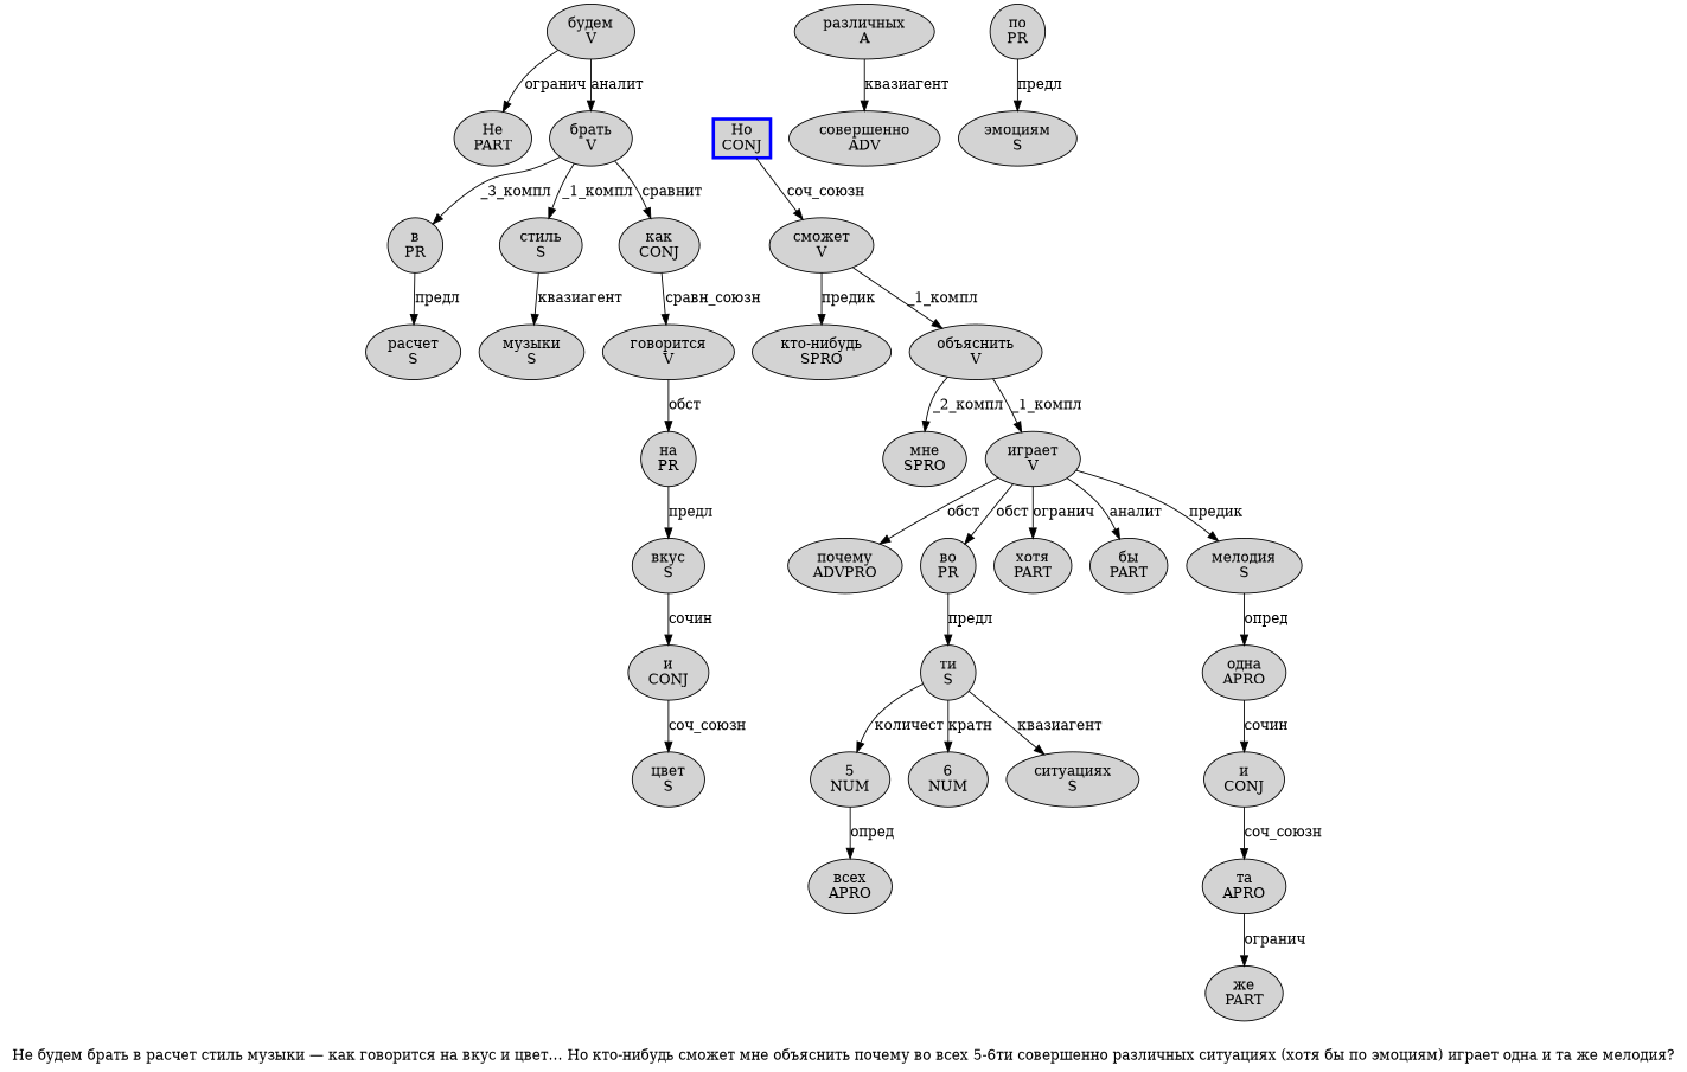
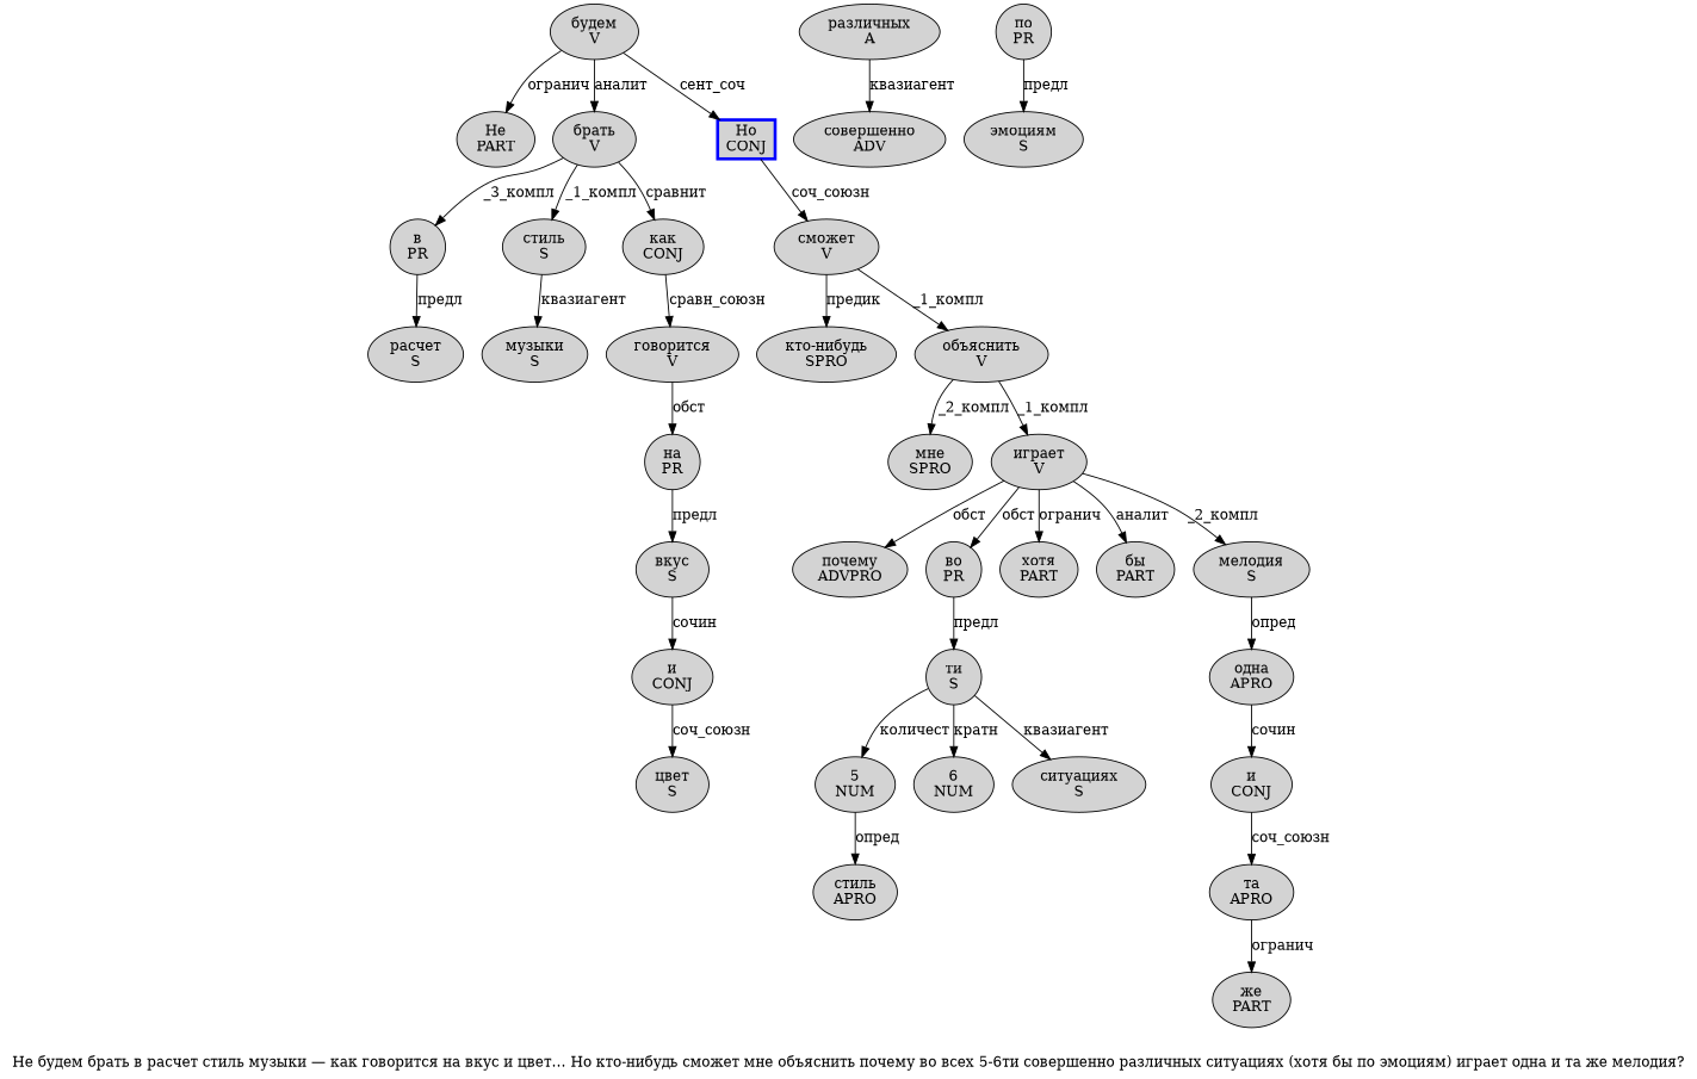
  digraph {
    label="Не будем брать в расчет стиль музыки — как говорится на вкус и цвет… Но кто-нибудь сможет мне объяснить почему во всех 5-6ти совершенно различных ситуациях (хотя бы по эмоциям) играет одна и та же мелодия?"
    node [fillcolor=lightgray penwidth=1 shape=ellipse style=filled]
    n1 [label="Не\nPART"]
    n2 [label="будем\nV"]
    n3 [label="брать\nV"]
    n4 [color=blue label="Но\nCONJ" penwidth=3 shape=box]
    n5 [label="в\nPR"]
    n6 [label="стиль\nS"]
    n7 [label="как\nCONJ"]
    n8 [label="сможет\nV"]
    n9 [label="расчет\nS"]
    n10 [label="музыки\nS"]
    n11 [label="говорится\nV"]
    n12 [label="на\nPR"]
    n13 [label="вкус\nS"]
    n14 [label="и\nCONJ"]
    n15 [label="цвет\nS"]
    n16 [label="кто-нибудь\nSPRO"]
    n17 [label="объяснить\nV"]
    n18 [label="мне\nSPRO"]
    n19 [label="играет\nV"]
    n20 [label="почему\nADVPRO"]
    n21 [label="во\nPR"]
    n22 [label="хотя\nPART"]
    n23 [label="бы\nPART"]
    n24 [label="мелодия\nS"]
    n25 [label="ти\nS"]
    n26 [label="5\nNUM"]
    n27 [label="6\nNUM"]
    n28 [label="ситуациях\nS"]
-   n29 [label="всех\nAPRO"]
+   n29 [label="стиль\nAPRO"]
    n30 [label="совершенно\nADV"]
    n31 [label="различных\nA"]
    n32 [label="по\nPR"]
    n33 [label="эмоциям\nS"]
    n34 [label="одна\nAPRO"]
    n35 [label="и\nCONJ"]
    n36 [label="та\nAPRO"]
    n37 [label="же\nPART"]
    n2 -> n1 [label="огранич"]
    n2 -> n3 [label="аналит"]
+   n2 -> n4 [label="сент_соч"]
    n3 -> n5 [label="_3_компл"]
    n3 -> n6 [label="_1_компл"]
    n3 -> n7 [label="сравнит"]
    n4 -> n8 [label="соч_союзн"]
    n5 -> n9 [label="предл"]
    n6 -> n10 [label="квазиагент"]
    n7 -> n11 [label="сравн_союзн"]
    n8 -> n16 [label="предик"]
    n8 -> n17 [label="_1_компл"]
    n11 -> n12 [label="обст"]
    n12 -> n13 [label="предл"]
    n13 -> n14 [label="сочин"]
    n14 -> n15 [label="соч_союзн"]
    n17 -> n18 [label="_2_компл"]
    n17 -> n19 [label="_1_компл"]
    n19 -> n20 [label="обст"]
    n19 -> n21 [label="обст"]
    n19 -> n22 [label="огранич"]
    n19 -> n23 [label="аналит"]
-   n19 -> n24 [label="предик"]
+   n19 -> n24 [label="_2_компл"]
    n21 -> n25 [label="предл"]
    n24 -> n34 [label="опред"]
    n25 -> n26 [label="количест"]
    n25 -> n27 [label="кратн"]
    n25 -> n28 [label="квазиагент"]
    n26 -> n29 [label="опред"]
    n31 -> n30 [label="квазиагент"]
    n32 -> n33 [label="предл"]
    n34 -> n35 [label="сочин"]
    n35 -> n36 [label="соч_союзн"]
    n36 -> n37 [label="огранич"]
  }
